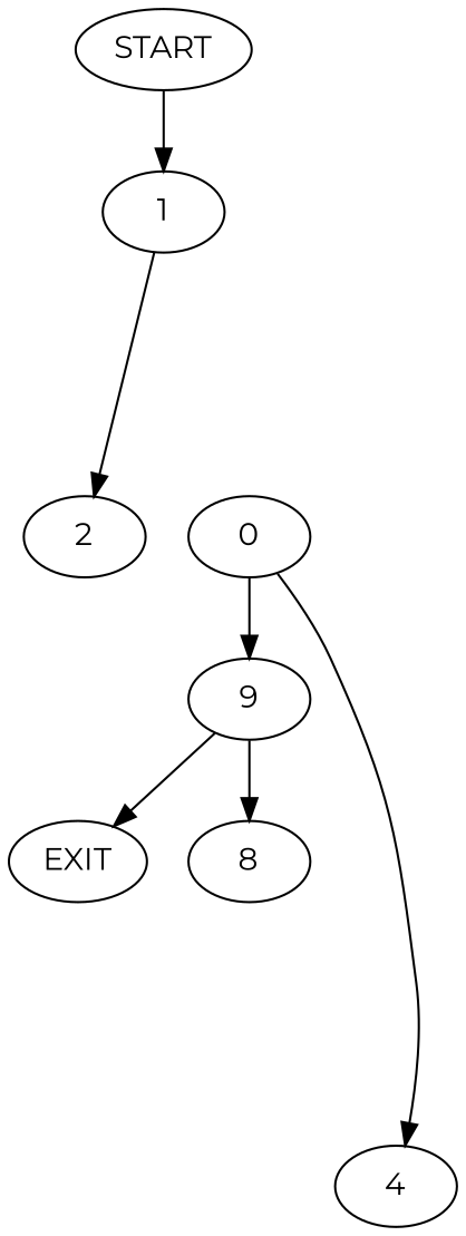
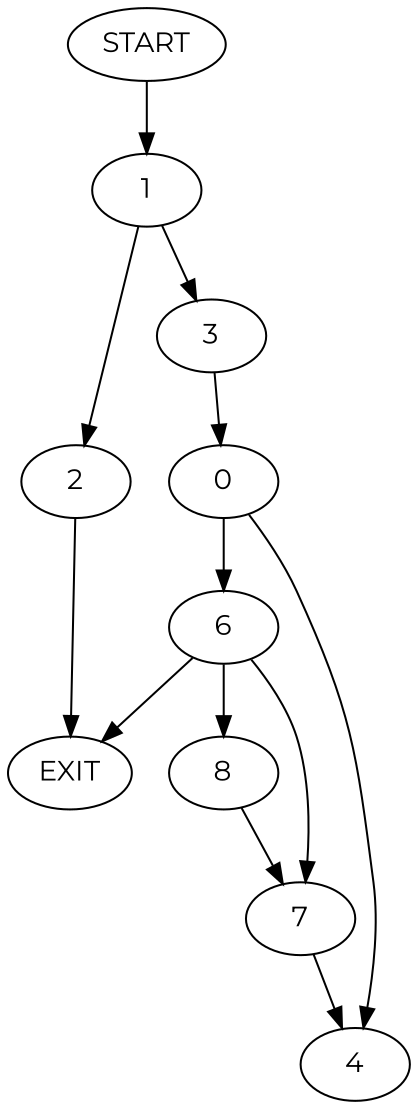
  digraph {
    fontname=Montserrat
    node [fontname=Montserrat]
    edge [fontname=Montserrat]
    n1 [label=START]
    1
    2
+   3
    n5 [label=EXIT]
    n6 [label=0]
    4
-   6 [label=9]
+   6
+   7
    8
    n1 -> 1
    1 -> 2
+   1 -> 3
+   2 -> n5
+   3 -> n6
    n6 -> 4
    n6 -> 6
    6 -> n5
+   6 -> 7
    6 -> 8
+   7 -> 4
+   8 -> 7
  }
